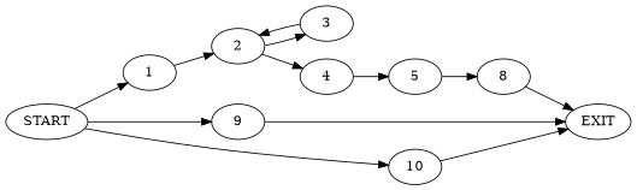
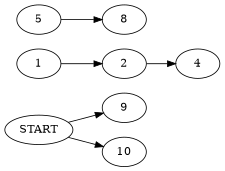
  digraph {
    rankdir=LR
    n1 [label=START]
    1
    9
    10
    2
-   n6 [label=EXIT]
-   3
    4
    5
    8
-   n1 -> 1
    n1 -> 9
    n1 -> 10
    1 -> 2
-   9 -> n6
-   10 -> n6
-   2 -> 3
    2 -> 4
-   3 -> 2
-   4 -> 5
    5 -> 8
-   8 -> n6
  }
